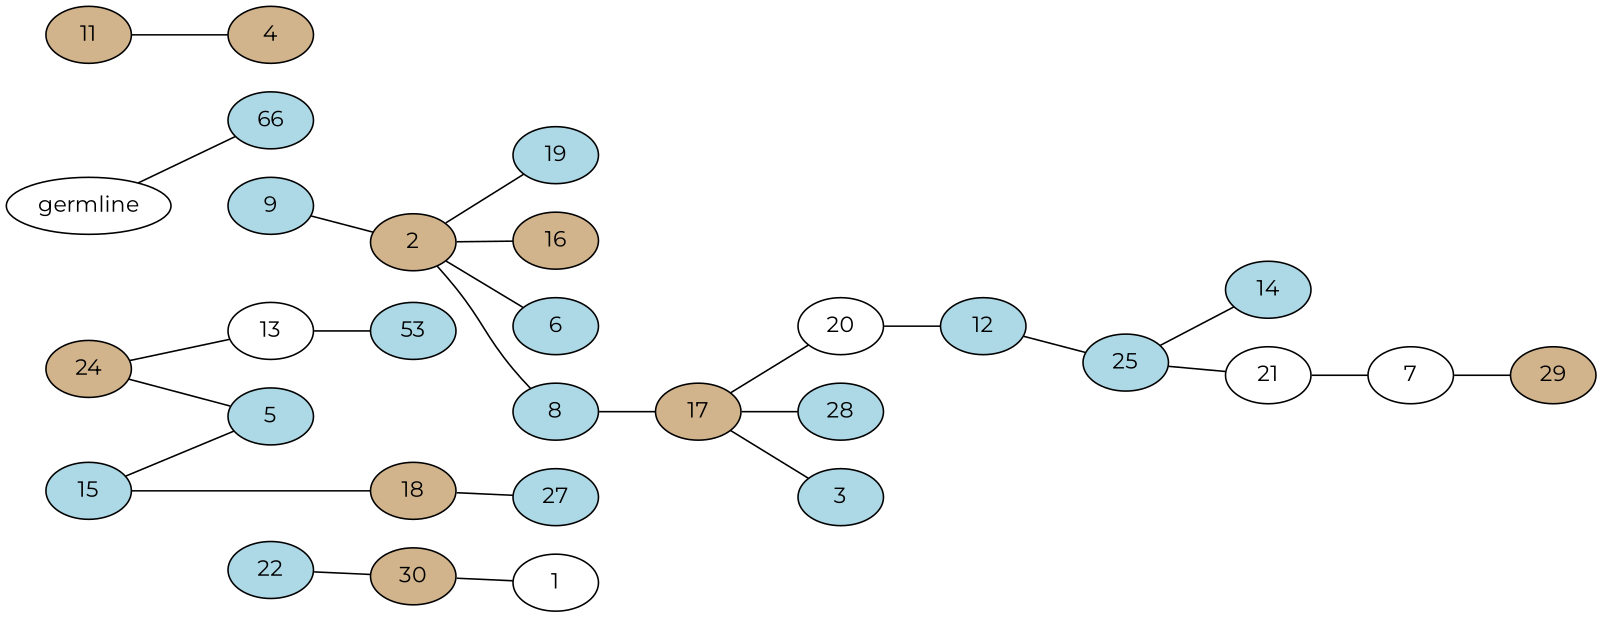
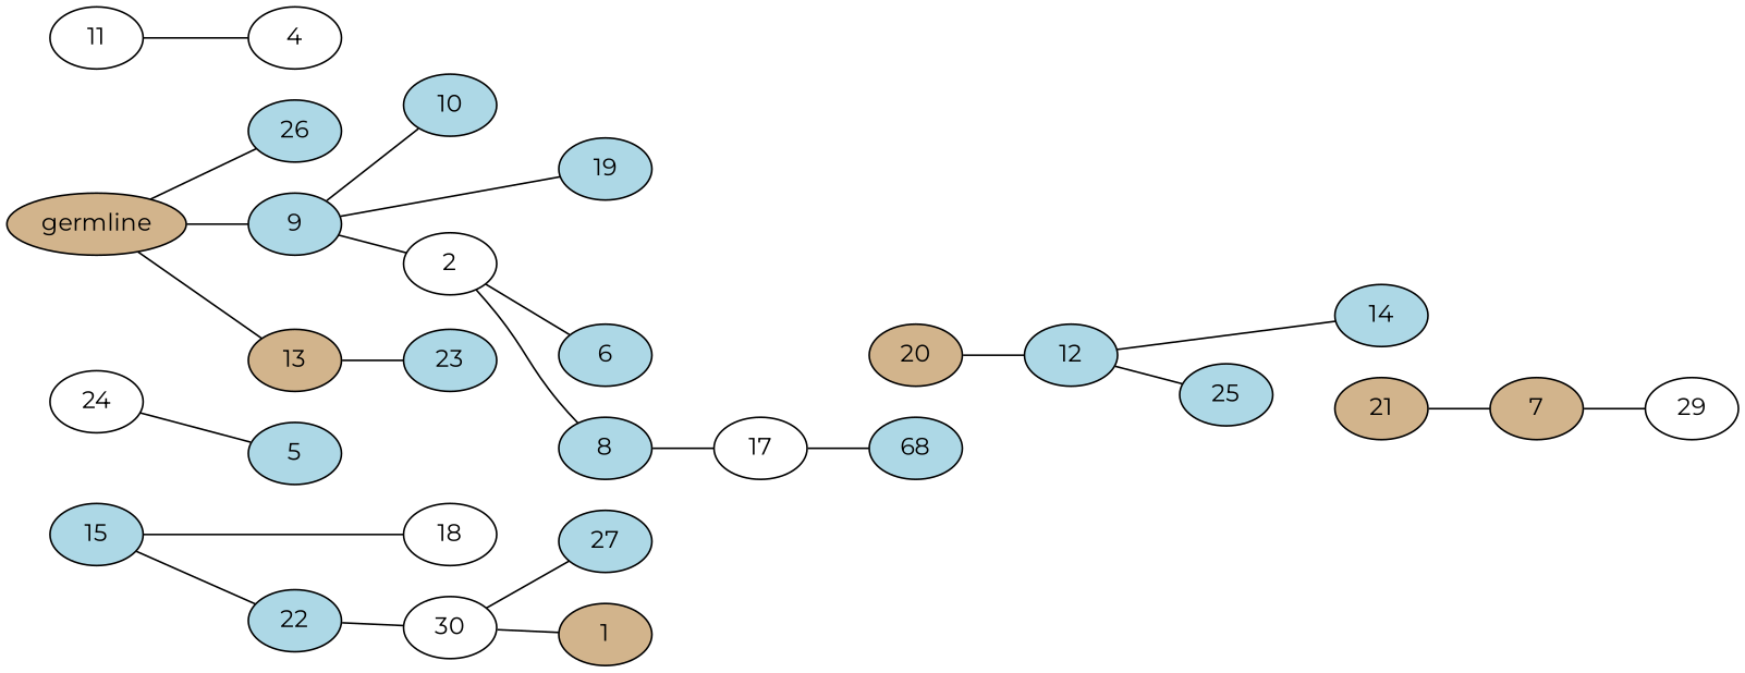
  graph {
    fontname=Montserrat
    rankdir=LR
    node [fillcolor=lightblue fontname=Montserrat style=filled]
    edge [fontname=Montserrat]
-   n1 [fillcolor=white label=germline]
-   n2 [fillcolor=white label=13]
-   n3 [label=66]
+   n1 [fillcolor=tan label=germline]
+   n2 [fillcolor=tan label=13]
+   n3 [label=26]
    n4 [label=9]
-   n5 [label=53]
-   n6 [fillcolor=tan label=24]
+   n5 [label=23]
+   n6 [fillcolor=white label=24]
    n7 [label=5]
-   n9 [fillcolor=tan label=2]
-   n10 [fillcolor=tan label=11]
-   n11 [fillcolor=tan label=4]
-   n12 [fillcolor=tan label=16]
+   n8 [label=10]
+   n9 [fillcolor=white label=2]
+   n10 [fillcolor=white label=11]
+   n11 [fillcolor=white label=4]
    n13 [label=19]
    n14 [label=6]
    n15 [label=8]
    n16 [label=15]
-   n17 [fillcolor=tan label=18]
+   n17 [fillcolor=white label=18]
    n18 [label=22]
-   n19 [fillcolor=tan label=17]
-   n20 [fillcolor=tan label=30]
-   n21 [fillcolor=white label=1]
+   n19 [fillcolor=white label=17]
+   n20 [fillcolor=white label=30]
+   n21 [fillcolor=tan label=1]
    n22 [label=27]
-   n23 [fillcolor=white label=20]
-   n24 [label=28]
-   n25 [label=3]
+   n23 [fillcolor=tan label=20]
+   n24 [label=68]
    n26 [label=12]
    n27 [label=14]
    n28 [label=25]
-   n29 [fillcolor=white label=21]
-   n30 [fillcolor=white label=7]
-   n31 [fillcolor=tan label=29]
-   n6 -- n2
+   n29 [fillcolor=tan label=21]
+   n30 [fillcolor=tan label=7]
+   n31 [fillcolor=white label=29]
+   n1 -- n2
    n1 -- n3
+   n1 -- n4
    n2 -- n5
+   n4 -- n8
    n4 -- n9
    n6 -- n7
-   n9 -- n12
-   n9 -- n13
+   n4 -- n13
    n9 -- n14
    n9 -- n15
    n10 -- n11
    n15 -- n19
    n16 -- n17
-   n16 -- n7
+   n16 -- n18
    n18 -- n20
-   n19 -- n23
    n19 -- n24
-   n19 -- n25
    n20 -- n21
-   n17 -- n22
+   n20 -- n22
    n23 -- n26
-   n28 -- n27
+   n26 -- n27
    n26 -- n28
-   n28 -- n29
    n29 -- n30
    n30 -- n31
  }
